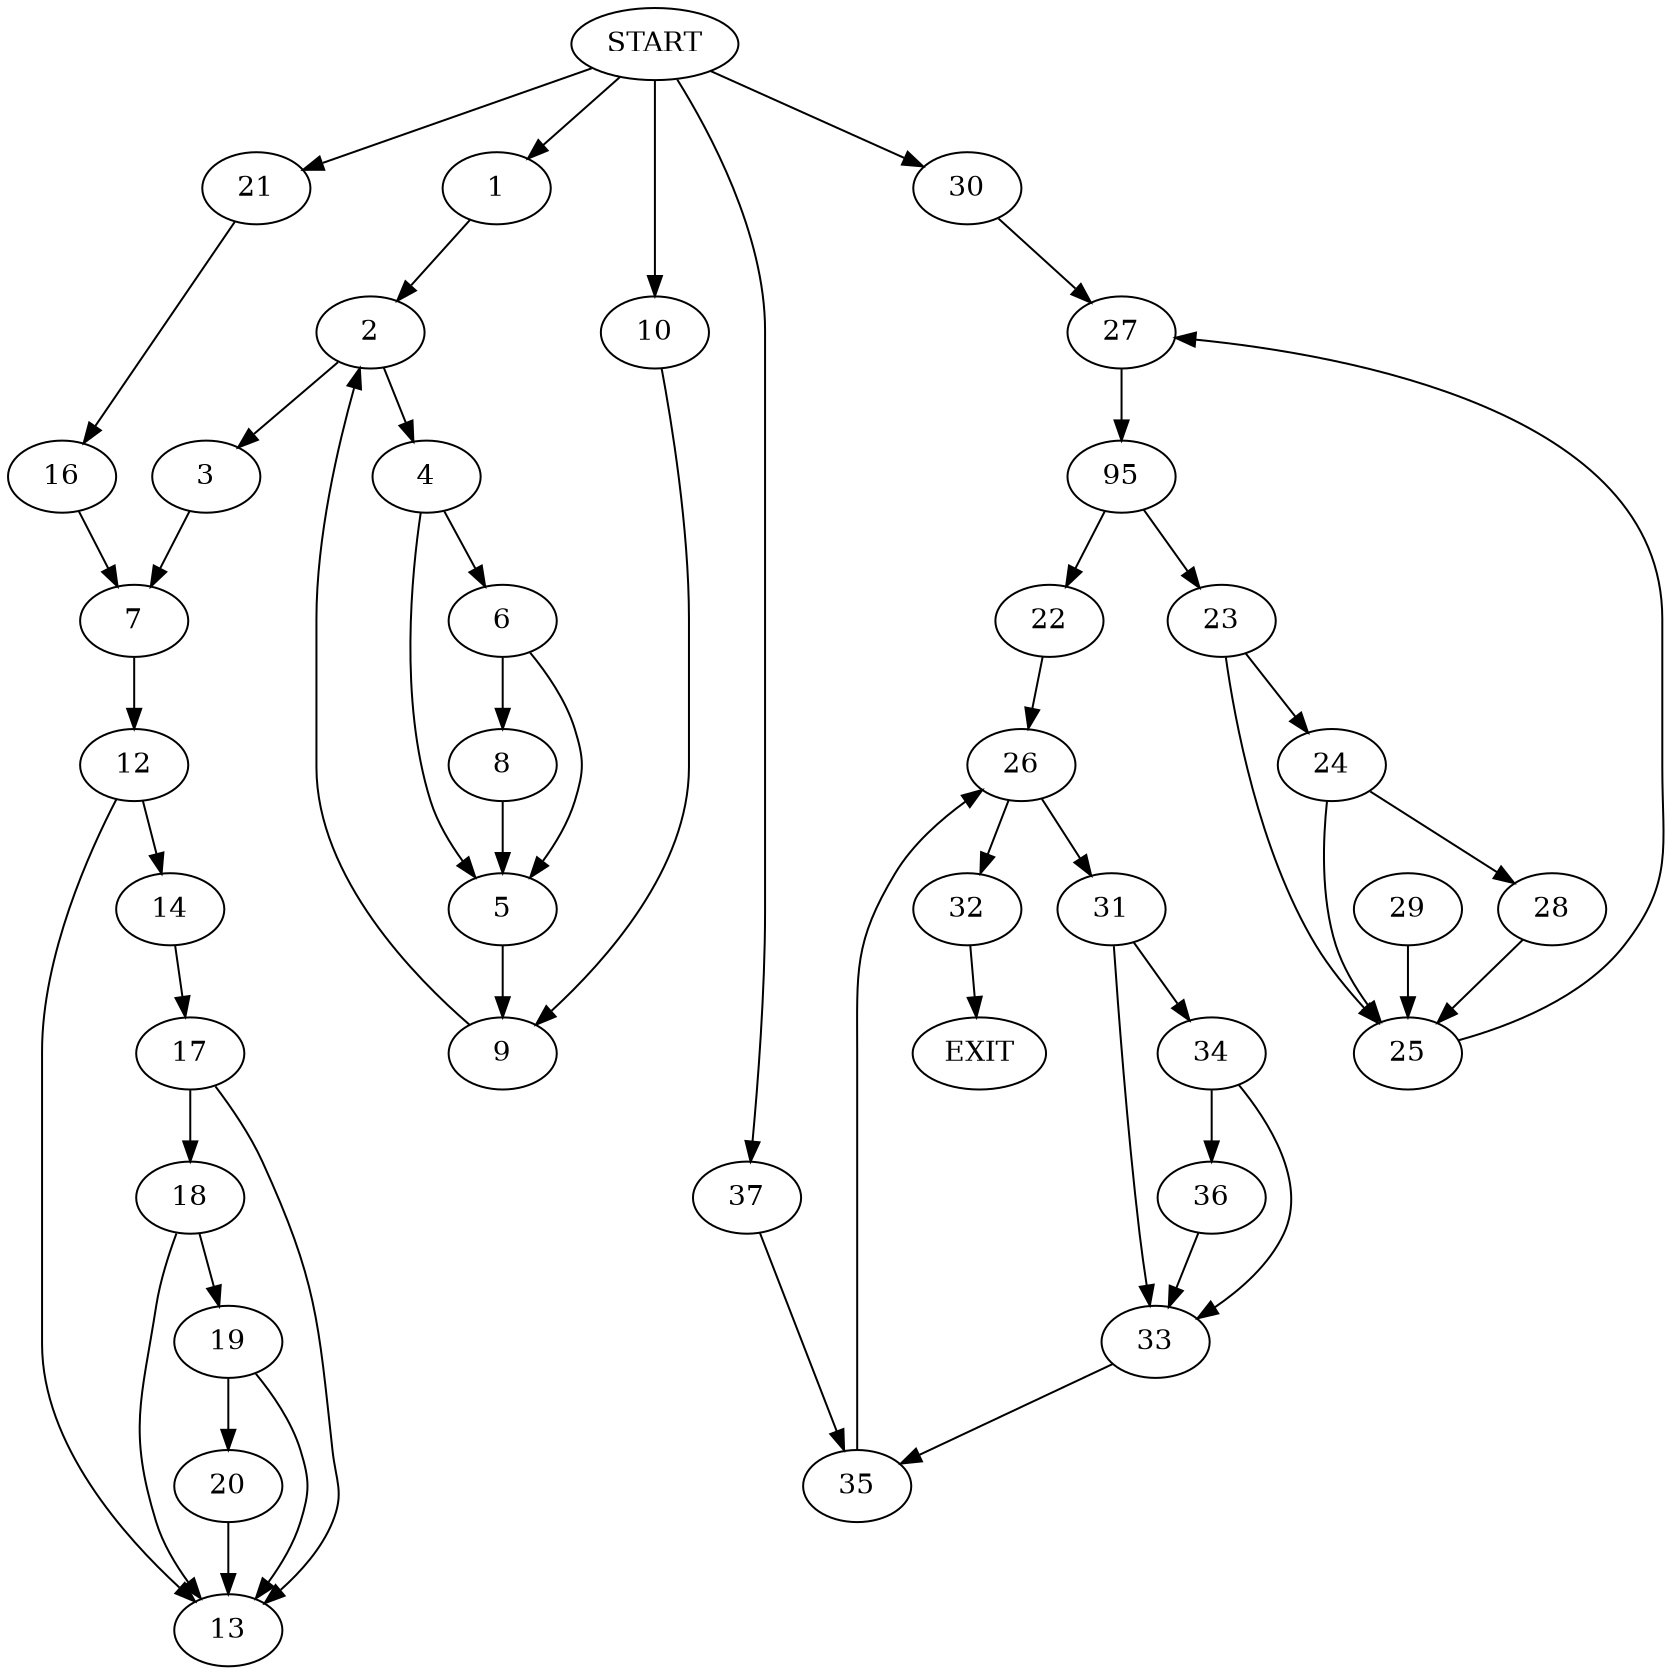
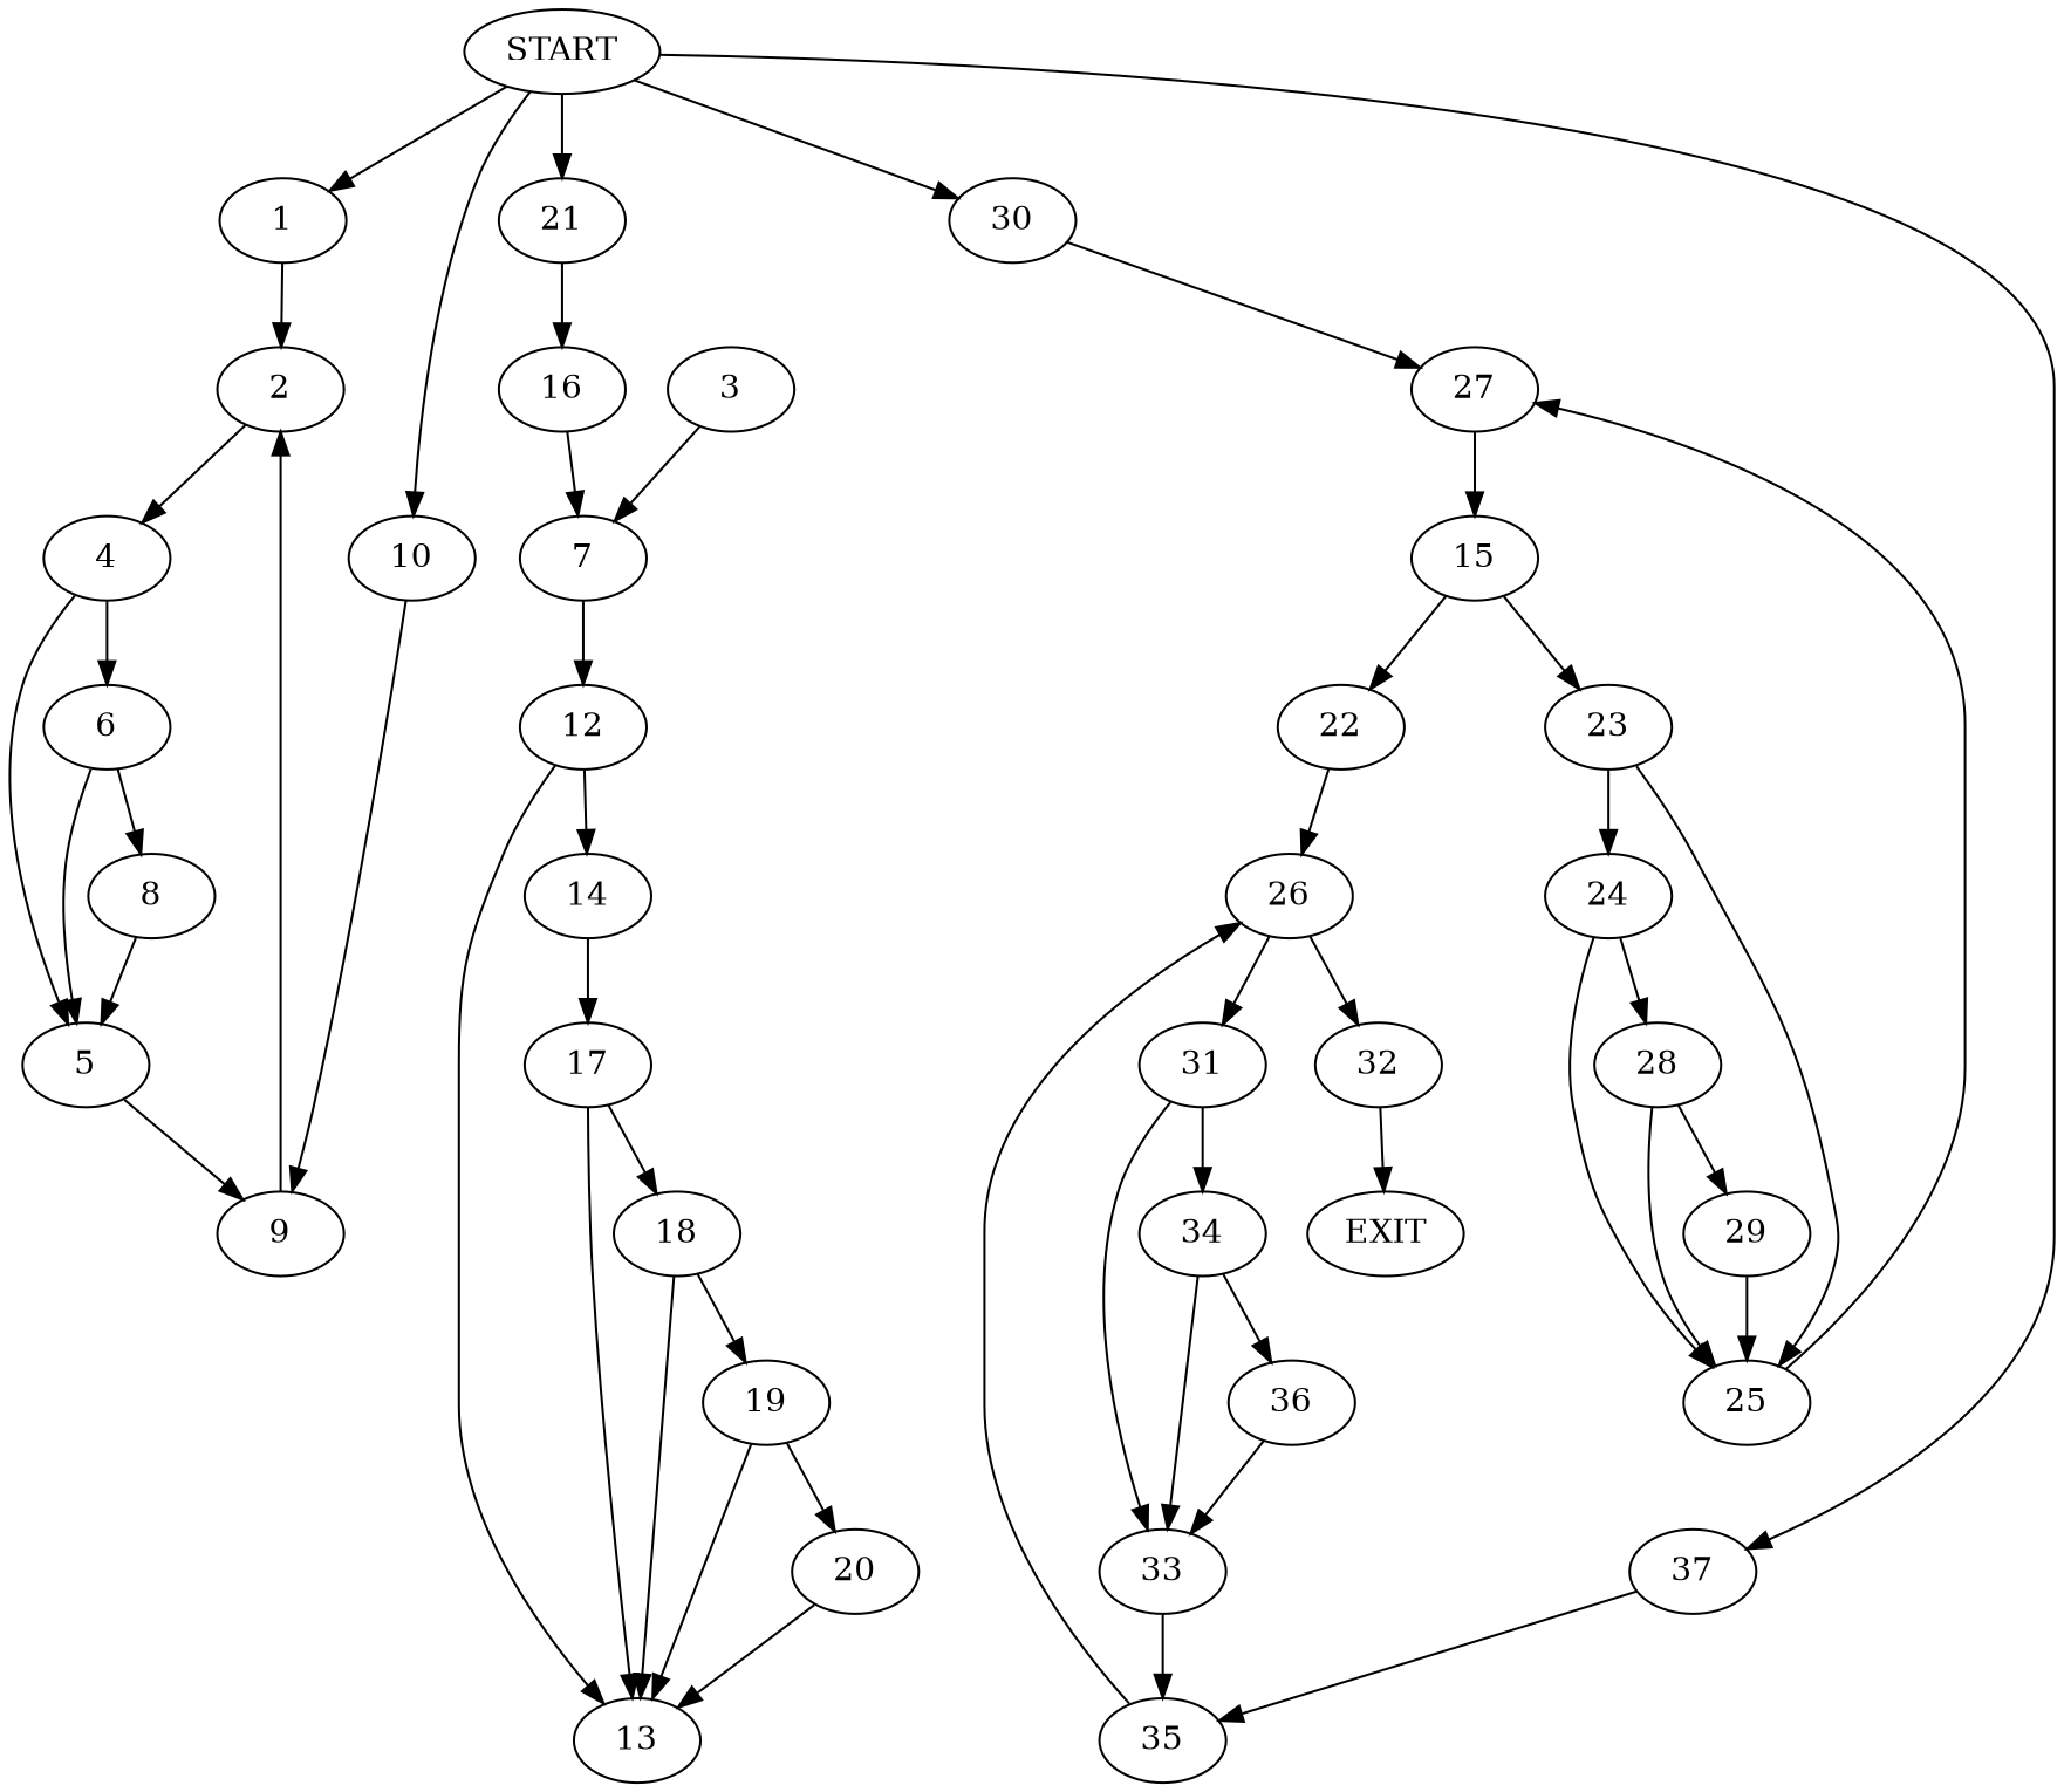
  digraph {
    n1 [label=START]
    1
    10
    21
    30
    37
    2
    9
    16
    27
    35
    n12 [label=EXIT]
    3
    4
    7
    5
    6
    12
    8
    13
    14
-   15 [label=95]
+   15
    22
    23
    17
    18
    26
    24
    25
    19
    20
    31
    32
    28
    29
    33
    34
    36
    n1 -> 1
    n1 -> 10
    n1 -> 21
    n1 -> 30
    n1 -> 37
    1 -> 2
    10 -> 9
    21 -> 16
    30 -> 27
    37 -> 35
-   2 -> 3
    2 -> 4
    9 -> 2
    16 -> 7
    27 -> 15
    35 -> 26
    3 -> 7
    4 -> 5
    4 -> 6
    7 -> 12
    5 -> 9
    6 -> 5
    6 -> 8
    12 -> 13
    12 -> 14
    8 -> 5
    14 -> 17
    15 -> 22
    15 -> 23
    22 -> 26
    23 -> 24
    23 -> 25
    17 -> 13
    17 -> 18
    18 -> 13
    18 -> 19
    26 -> 31
    26 -> 32
    24 -> 25
    24 -> 28
    25 -> 27
    19 -> 13
    19 -> 20
    20 -> 13
    31 -> 33
    31 -> 34
    32 -> n12
    28 -> 25
+   28 -> 29
    29 -> 25
    33 -> 35
    34 -> 33
    34 -> 36
    36 -> 33
  }
